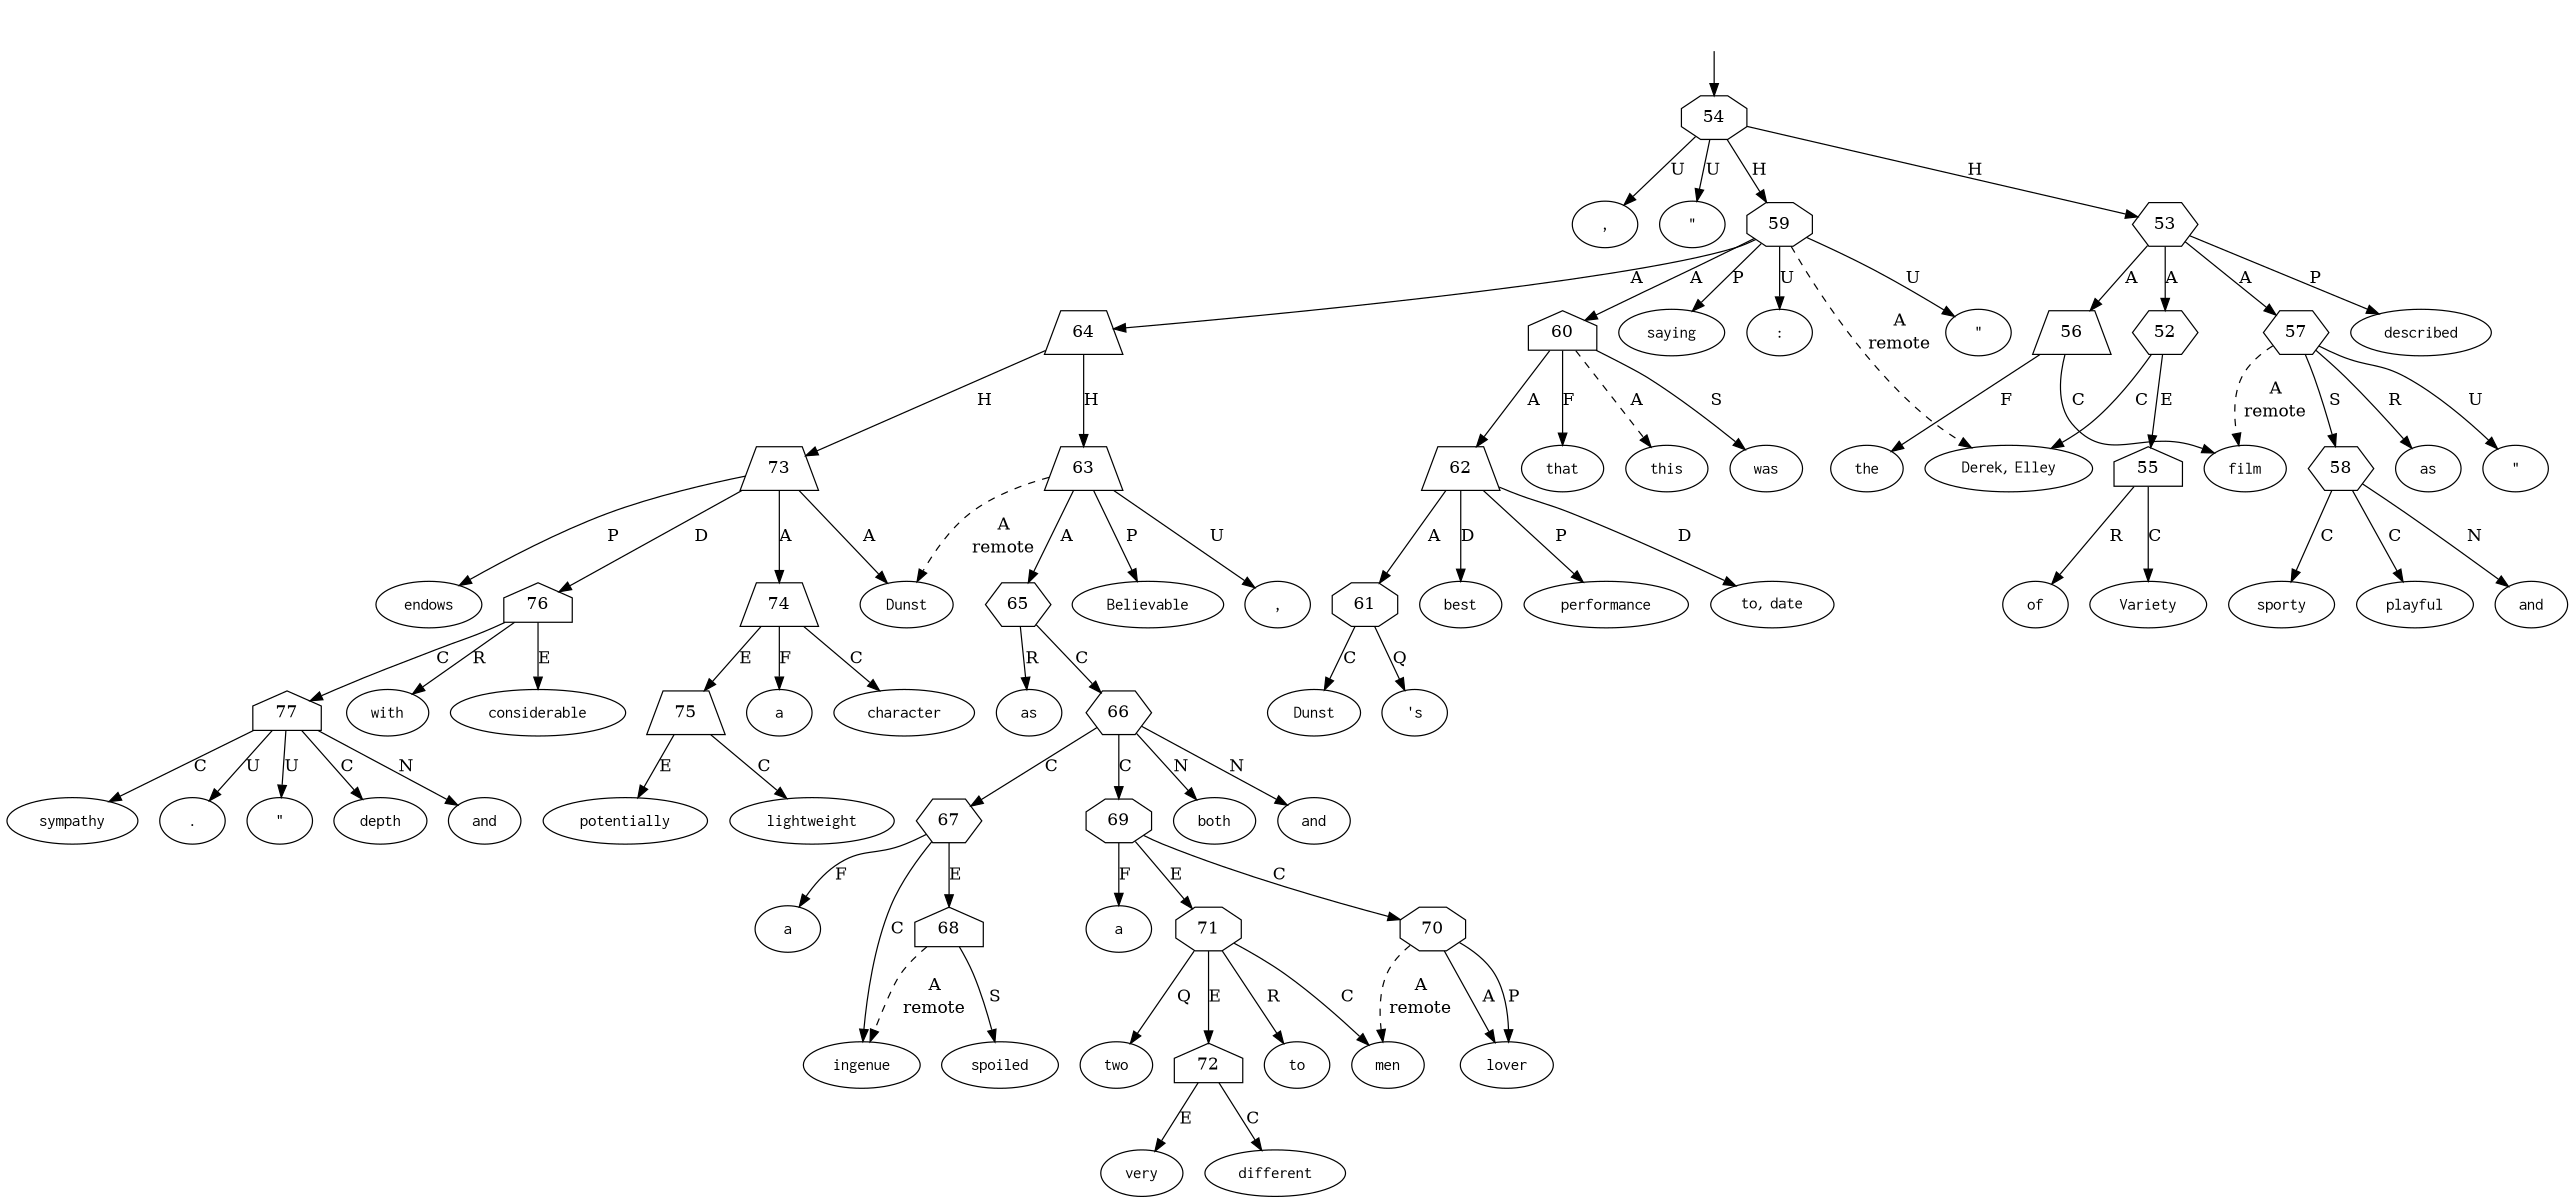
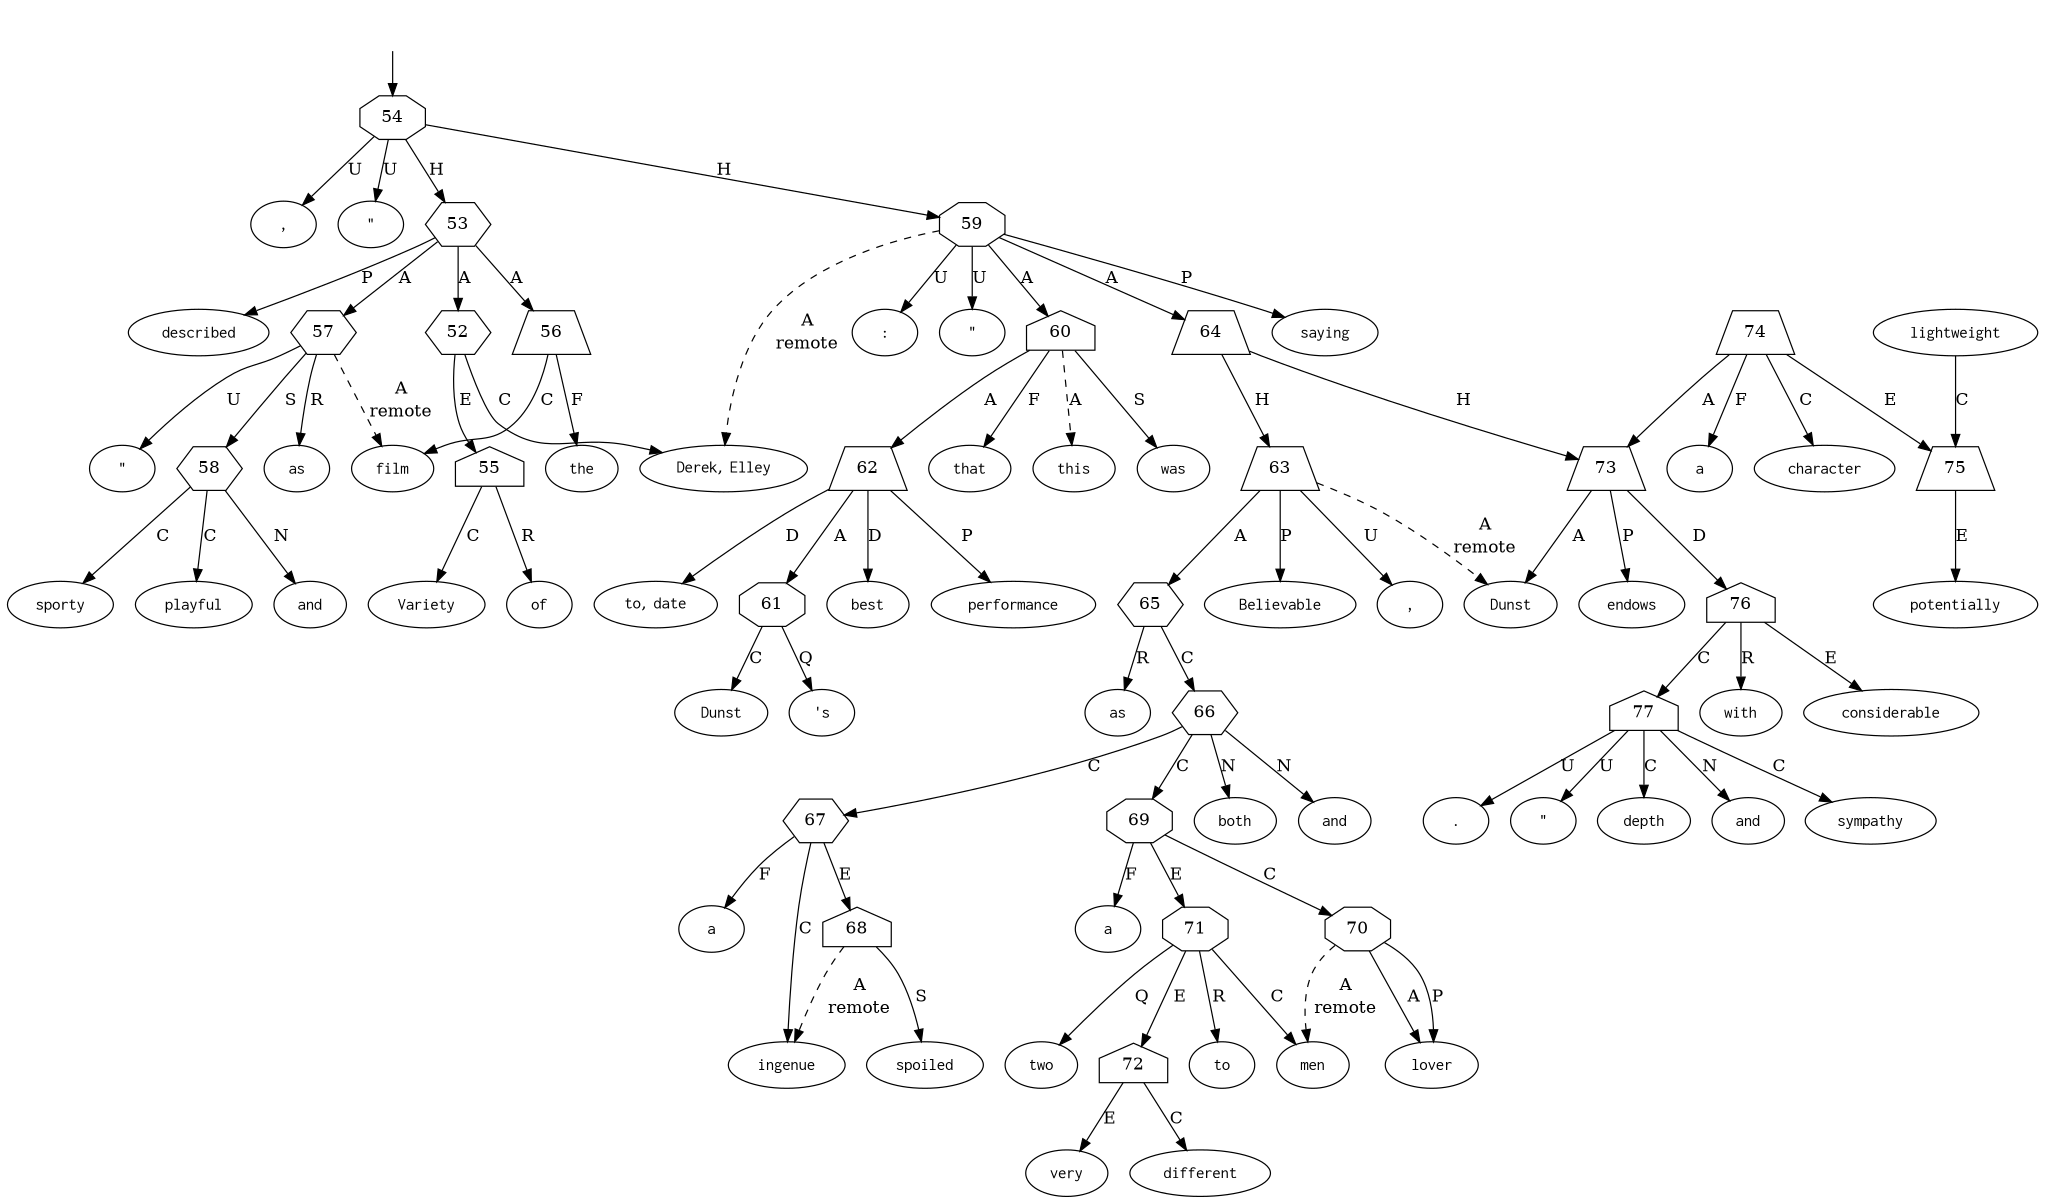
  digraph {
    node [shape=oval]
    top [style=invis shape=""]
    54 [shape=octagon]
    n3 [label=<<table align="center" border="0" cellspacing="0"><tr><td colspan="2"><font face="Courier">,</font></td></tr></table>>]
    n4 [label=<<table align="center" border="0" cellspacing="0"><tr><td colspan="2"><font face="Courier">&quot;</font></td></tr></table>>]
    53 [shape=hexagon]
    59 [shape=octagon]
    n7 [label=<<table align="center" border="0" cellspacing="0"><tr><td colspan="2"><font face="Courier">described</font></td></tr></table>>]
    52 [shape=hexagon]
    57 [shape=hexagon]
    56 [shape=trapezium]
    n11 [label=<<table align="center" border="0" cellspacing="0"><tr><td colspan="2"><font face="Courier">Derek</font>,&nbsp;<font face="Courier">Elley</font></td></tr></table>>]
    n12 [label=<<table align="center" border="0" cellspacing="0"><tr><td colspan="2"><font face="Courier">saying</font></td></tr></table>>]
    n13 [label=<<table align="center" border="0" cellspacing="0"><tr><td colspan="2"><font face="Courier">:</font></td></tr></table>>]
    n14 [label=<<table align="center" border="0" cellspacing="0"><tr><td colspan="2"><font face="Courier">&quot;</font></td></tr></table>>]
    60 [shape=house]
    64 [shape=trapezium]
    n17 [label=<<table align="center" border="0" cellspacing="0"><tr><td colspan="2"><font face="Courier">of</font></td></tr></table>>]
    n18 [label=<<table align="center" border="0" cellspacing="0"><tr><td colspan="2"><font face="Courier">Variety</font></td></tr></table>>]
    n19 [label=<<table align="center" border="0" cellspacing="0"><tr><td colspan="2"><font face="Courier">the</font></td></tr></table>>]
    n20 [label=<<table align="center" border="0" cellspacing="0"><tr><td colspan="2"><font face="Courier">film</font></td></tr></table>>]
    n21 [label=<<table align="center" border="0" cellspacing="0"><tr><td colspan="2"><font face="Courier">as</font></td></tr></table>>]
    n22 [label=<<table align="center" border="0" cellspacing="0"><tr><td colspan="2"><font face="Courier">&quot;</font></td></tr></table>>]
    n23 [label=<<table align="center" border="0" cellspacing="0"><tr><td colspan="2"><font face="Courier">playful</font></td></tr></table>>]
    n24 [label=<<table align="center" border="0" cellspacing="0"><tr><td colspan="2"><font face="Courier">and</font></td></tr></table>>]
    n25 [label=<<table align="center" border="0" cellspacing="0"><tr><td colspan="2"><font face="Courier">sporty</font></td></tr></table>>]
    n26 [label=<<table align="center" border="0" cellspacing="0"><tr><td colspan="2"><font face="Courier">that</font></td></tr></table>>]
    n27 [label=<<table align="center" border="0" cellspacing="0"><tr><td colspan="2"><font face="Courier">this</font></td></tr></table>>]
    n28 [label=<<table align="center" border="0" cellspacing="0"><tr><td colspan="2"><font face="Courier">was</font></td></tr></table>>]
    n29 [label=<<table align="center" border="0" cellspacing="0"><tr><td colspan="2"><font face="Courier">Dunst</font></td></tr></table>>]
    n30 [label=<<table align="center" border="0" cellspacing="0"><tr><td colspan="2"><font face="Courier">&#x27;s</font></td></tr></table>>]
    n31 [label=<<table align="center" border="0" cellspacing="0"><tr><td colspan="2"><font face="Courier">best</font></td></tr></table>>]
    n32 [label=<<table align="center" border="0" cellspacing="0"><tr><td colspan="2"><font face="Courier">performance</font></td></tr></table>>]
    n33 [label=<<table align="center" border="0" cellspacing="0"><tr><td colspan="2"><font face="Courier">to</font>,&nbsp;<font face="Courier">date</font></td></tr></table>>]
    n34 [label=<<table align="center" border="0" cellspacing="0"><tr><td colspan="2"><font face="Courier">Believable</font></td></tr></table>>]
    n35 [label=<<table align="center" border="0" cellspacing="0"><tr><td colspan="2"><font face="Courier">as</font></td></tr></table>>]
    n36 [label=<<table align="center" border="0" cellspacing="0"><tr><td colspan="2"><font face="Courier">both</font></td></tr></table>>]
    n37 [label=<<table align="center" border="0" cellspacing="0"><tr><td colspan="2"><font face="Courier">a</font></td></tr></table>>]
    n38 [label=<<table align="center" border="0" cellspacing="0"><tr><td colspan="2"><font face="Courier">spoiled</font></td></tr></table>>]
    n39 [label=<<table align="center" border="0" cellspacing="0"><tr><td colspan="2"><font face="Courier">ingenue</font></td></tr></table>>]
    n40 [label=<<table align="center" border="0" cellspacing="0"><tr><td colspan="2"><font face="Courier">and</font></td></tr></table>>]
    n41 [label=<<table align="center" border="0" cellspacing="0"><tr><td colspan="2"><font face="Courier">a</font></td></tr></table>>]
    n42 [label=<<table align="center" border="0" cellspacing="0"><tr><td colspan="2"><font face="Courier">lover</font></td></tr></table>>]
    n43 [label=<<table align="center" border="0" cellspacing="0"><tr><td colspan="2"><font face="Courier">to</font></td></tr></table>>]
    n44 [label=<<table align="center" border="0" cellspacing="0"><tr><td colspan="2"><font face="Courier">two</font></td></tr></table>>]
    n45 [label=<<table align="center" border="0" cellspacing="0"><tr><td colspan="2"><font face="Courier">very</font></td></tr></table>>]
    n46 [label=<<table align="center" border="0" cellspacing="0"><tr><td colspan="2"><font face="Courier">different</font></td></tr></table>>]
    n47 [label=<<table align="center" border="0" cellspacing="0"><tr><td colspan="2"><font face="Courier">men</font></td></tr></table>>]
    n48 [label=<<table align="center" border="0" cellspacing="0"><tr><td colspan="2"><font face="Courier">,</font></td></tr></table>>]
    n49 [label=<<table align="center" border="0" cellspacing="0"><tr><td colspan="2"><font face="Courier">Dunst</font></td></tr></table>>]
    n50 [label=<<table align="center" border="0" cellspacing="0"><tr><td colspan="2"><font face="Courier">endows</font></td></tr></table>>]
    n51 [label=<<table align="center" border="0" cellspacing="0"><tr><td colspan="2"><font face="Courier">a</font></td></tr></table>>]
    n52 [label=<<table align="center" border="0" cellspacing="0"><tr><td colspan="2"><font face="Courier">potentially</font></td></tr></table>>]
    n53 [label=<<table align="center" border="0" cellspacing="0"><tr><td colspan="2"><font face="Courier">lightweight</font></td></tr></table>>]
    n54 [label=<<table align="center" border="0" cellspacing="0"><tr><td colspan="2"><font face="Courier">character</font></td></tr></table>>]
    n55 [label=<<table align="center" border="0" cellspacing="0"><tr><td colspan="2"><font face="Courier">with</font></td></tr></table>>]
    n56 [label=<<table align="center" border="0" cellspacing="0"><tr><td colspan="2"><font face="Courier">considerable</font></td></tr></table>>]
    n57 [label=<<table align="center" border="0" cellspacing="0"><tr><td colspan="2"><font face="Courier">depth</font></td></tr></table>>]
    n58 [label=<<table align="center" border="0" cellspacing="0"><tr><td colspan="2"><font face="Courier">and</font></td></tr></table>>]
    n59 [label=<<table align="center" border="0" cellspacing="0"><tr><td colspan="2"><font face="Courier">sympathy</font></td></tr></table>>]
    n60 [label=<<table align="center" border="0" cellspacing="0"><tr><td colspan="2"><font face="Courier">.</font></td></tr></table>>]
    n61 [label=<<table align="center" border="0" cellspacing="0"><tr><td colspan="2"><font face="Courier">&quot;</font></td></tr></table>>]
    55 [shape=house]
    58 [shape=hexagon]
    62 [shape=trapezium]
    63 [shape=trapezium]
    73 [shape=trapezium]
    61 [shape=octagon]
    65 [shape=hexagon]
    76 [shape=house]
    74 [shape=trapezium]
    66 [shape=hexagon]
    67 [shape=hexagon]
    69 [shape=octagon]
    77 [shape=house]
    75 [shape=trapezium]
    68 [shape=house]
    71 [shape=octagon]
    70 [shape=octagon]
    72 [shape=house]
    top -> 54
    54 -> n3 [label=U]
    54 -> n4 [label=U]
    54 -> 53 [label=H]
    54 -> 59 [label=H]
    53 -> n7 [label=P]
    53 -> 52 [label=A]
    53 -> 57 [label=A]
    53 -> 56 [label=A]
    59 -> n11 [label=<<table align="center" border="0" cellspacing="0"><tr><td colspan="1">A</td></tr><tr><td>remote</td></tr></table>> style=dashed]
    59 -> n12 [label=P]
    59 -> n13 [label=U]
    59 -> n14 [label=U]
    59 -> 60 [label=A]
    59 -> 64 [label=A]
    52 -> n11 [label=C]
    52 -> 55 [label=E]
    57 -> n20 [label=<<table align="center" border="0" cellspacing="0"><tr><td colspan="1">A</td></tr><tr><td>remote</td></tr></table>> style=dashed]
    57 -> n21 [label=R]
    57 -> n22 [label=U]
    57 -> 58 [label=S]
    56 -> n19 [label=F]
    56 -> n20 [label=C]
    60 -> n26 [label=F]
    60 -> n27 [label=A style=dashed]
    60 -> n28 [label=S]
    60 -> 62 [label=A]
    64 -> 63 [label=H]
    64 -> 73 [label=H]
    55 -> n17 [label=R]
    55 -> n18 [label=C]
    58 -> n23 [label=C]
    58 -> n24 [label=N]
    58 -> n25 [label=C]
    62 -> n31 [label=D]
    62 -> n32 [label=P]
    62 -> n33 [label=D]
    62 -> 61 [label=A]
    63 -> n34 [label=P]
    63 -> n48 [label=U]
    63 -> n49 [label=<<table align="center" border="0" cellspacing="0"><tr><td colspan="1">A</td></tr><tr><td>remote</td></tr></table>> style=dashed]
    63 -> 65 [label=A]
    73 -> n49 [label=A]
    73 -> n50 [label=P]
    73 -> 76 [label=D]
-   73 -> 74 [label=A]
+   74 -> 73 [label=A]
    61 -> n29 [label=C]
    61 -> n30 [label=Q]
    65 -> n35 [label=R]
    65 -> 66 [label=C]
    76 -> n55 [label=R]
    76 -> n56 [label=E]
    76 -> 77 [label=C]
    74 -> n51 [label=F]
    74 -> n54 [label=C]
    74 -> 75 [label=E]
    66 -> n36 [label=N]
    66 -> n40 [label=N]
    66 -> 67 [label=C]
    66 -> 69 [label=C]
    67 -> n37 [label=F]
    67 -> n39 [label=C]
    67 -> 68 [label=E]
    69 -> n41 [label=F]
    69 -> 71 [label=E]
    69 -> 70 [label=C]
    77 -> n57 [label=C]
    77 -> n58 [label=N]
    77 -> n59 [label=C]
    77 -> n60 [label=U]
    77 -> n61 [label=U]
    75 -> n52 [label=E]
-   75 -> n53 [label=C]
+   n53 -> 75 [label=C]
    68 -> n38 [label=S]
    68 -> n39 [label=<<table align="center" border="0" cellspacing="0"><tr><td colspan="1">A</td></tr><tr><td>remote</td></tr></table>> style=dashed]
    71 -> n43 [label=R]
    71 -> n44 [label=Q]
    71 -> n47 [label=C]
    71 -> 72 [label=E]
    70 -> n42 [label=A]
    70 -> n42 [label=P]
    70 -> n47 [label=<<table align="center" border="0" cellspacing="0"><tr><td colspan="1">A</td></tr><tr><td>remote</td></tr></table>> style=dashed]
    72 -> n45 [label=E]
    72 -> n46 [label=C]
  }
